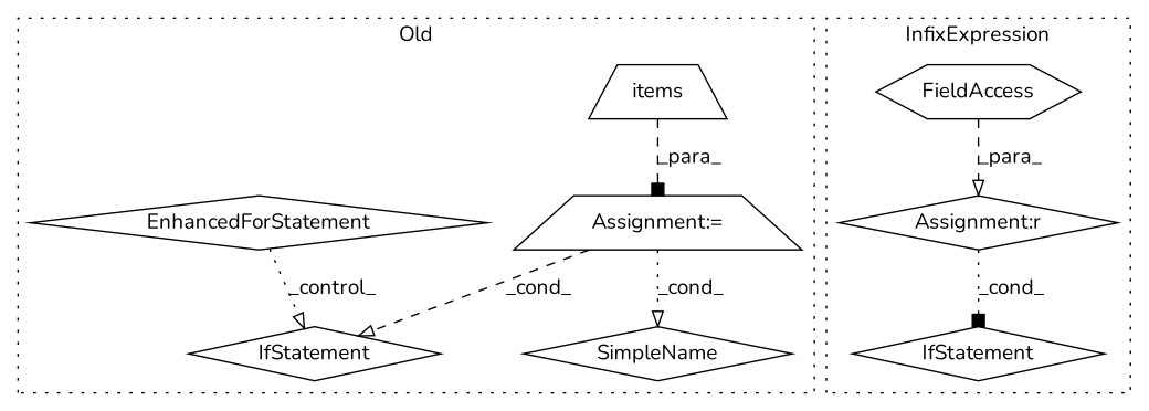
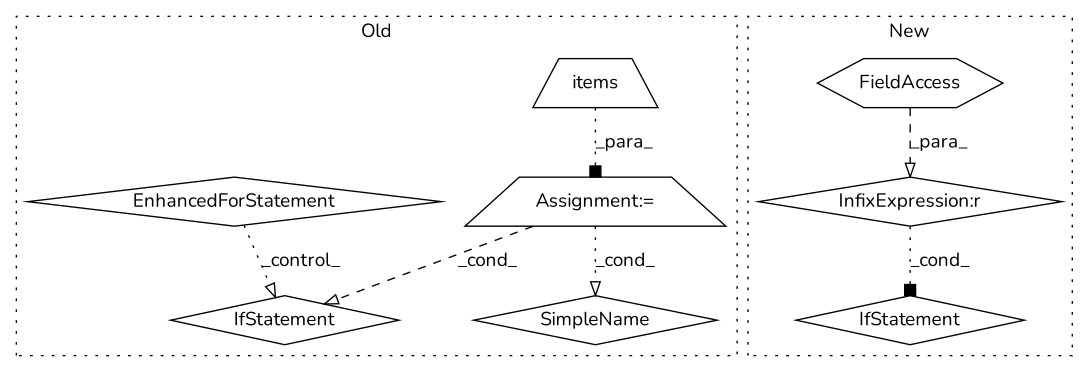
  digraph {
    fontname=Nunito
    node [a=25 fontname=Nunito l="63,2" s="6771,6854" shape=diamond]
    edge [arrowhead=onormal fontname=Nunito style=dotted]
    n1 [a=32 l=7 label=items s=6847 shape=trapezium]
    n2 [a=7 label="Assignment:=" shape=trapezium]
    n3 [a=70 label=EnhancedForStatement]
    n4 [l="10,2" label=IfStatement s="6864,6890"]
    n5 [a=42 l=1 label=SimpleName s=6838]
    n6 [l="4,2" label=IfStatement s="6306,6364"]
-   n7 [a=27 l=3 label="Assignment:r" s=6336]
+   n7 [a=27 l=3 label="InfixExpression:r" s=6336]
    n8 [a=22 l=9 label=FieldAccess s=6327 shape=hexagon]
    subgraph cluster_1 {
      label=Old
      style=dotted
      n1
      n2
      n3
      n4
      n5
    }
    subgraph cluster_2 {
-     label=InfixExpression
+     label=New
      style=dotted
      n6
      n7
      n8
    }
-   n1 -> n2 [arrowhead=box label=_para_ style=dashed]
+   n1 -> n2 [arrowhead=box label=_para_]
    n2 -> n4 [label=_cond_ style=dashed]
    n2 -> n5 [label=_cond_]
    n3 -> n4 [label=_control_]
    n7 -> n6 [arrowhead=box label=_cond_]
    n8 -> n7 [label=_para_ style=dashed]
  }
